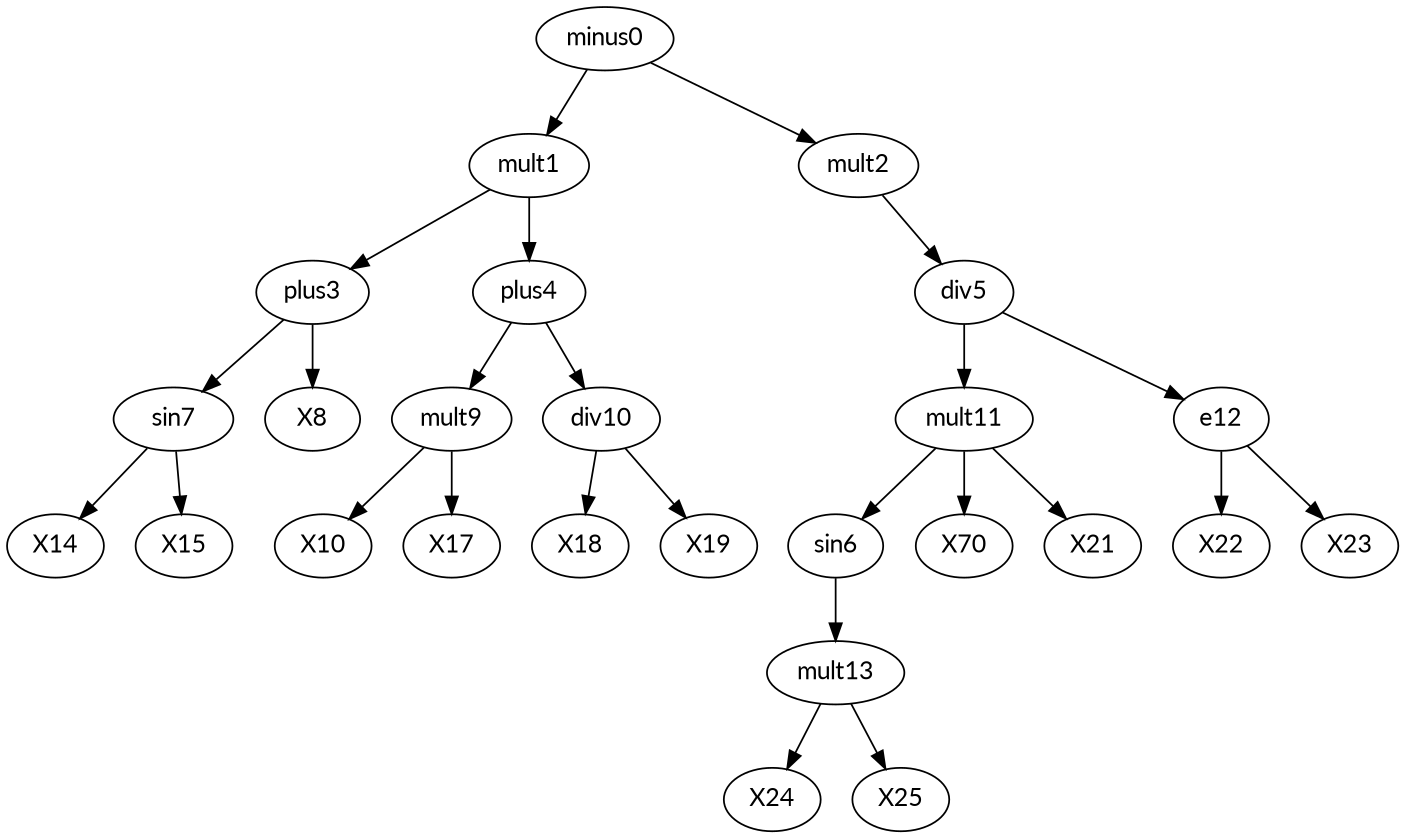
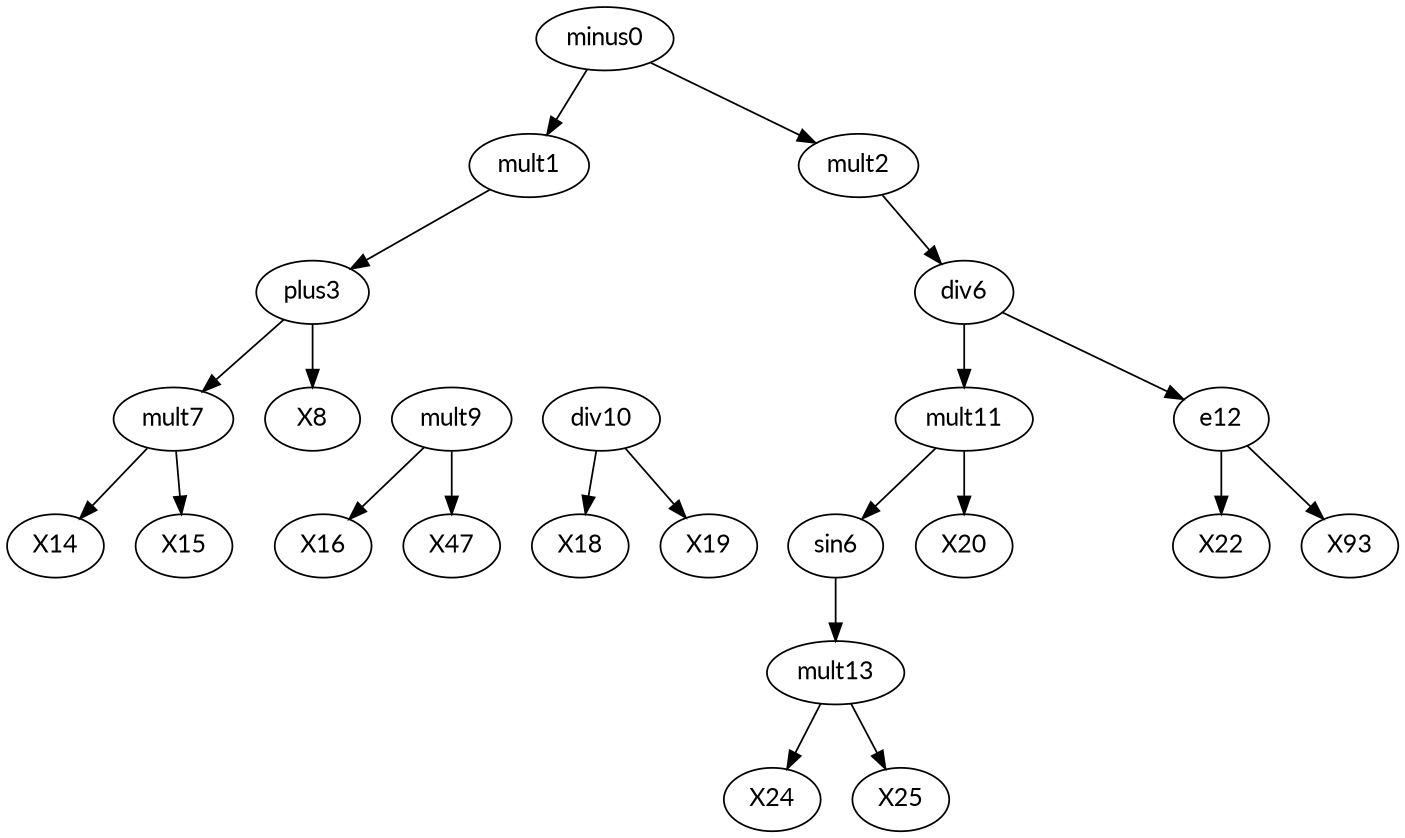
  digraph {
    fontname=Lato
    node [fontname=Lato]
    edge [fontname=Lato]
    minus0
    mult1
    mult2
    plus3
-   plus4
-   div5
-   mult7 [label=sin7]
+   div5 [label=div6]
+   mult7
    X8
    mult9
    div10
    mult11
    e12
    sin6
    mult13
    X14
    X15
-   X16 [label=X10]
-   X17
+   X16
+   X17 [label=X47]
    X18
    X19
-   X20 [label=X70]
-   X21
+   X20
    X22
-   X23
+   X23 [label=X93]
    X24
    X25
    minus0 -> mult1
    minus0 -> mult2
    mult1 -> plus3
-   mult1 -> plus4
    mult2 -> div5
    plus3 -> mult7
    plus3 -> X8
-   plus4 -> mult9
-   plus4 -> div10
    div5 -> mult11
    div5 -> e12
    mult7 -> X14
    mult7 -> X15
    mult9 -> X16
    mult9 -> X17
    div10 -> X18
    div10 -> X19
    mult11 -> sin6
    mult11 -> X20
-   mult11 -> X21
    e12 -> X22
    e12 -> X23
    sin6 -> mult13
    mult13 -> X24
    mult13 -> X25
  }
